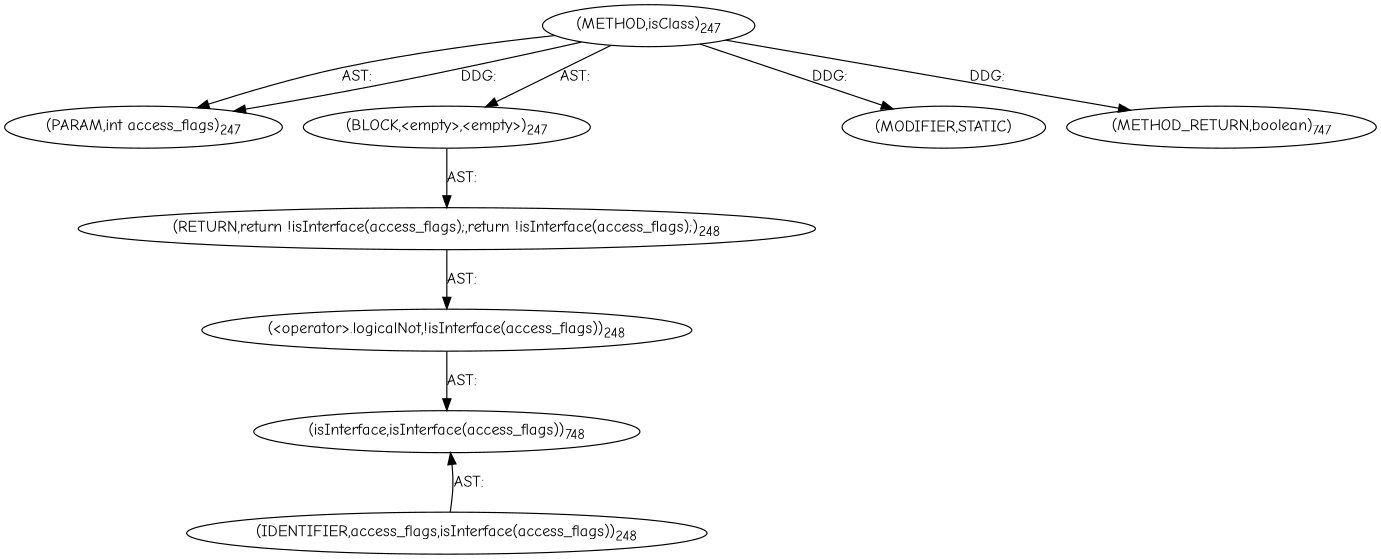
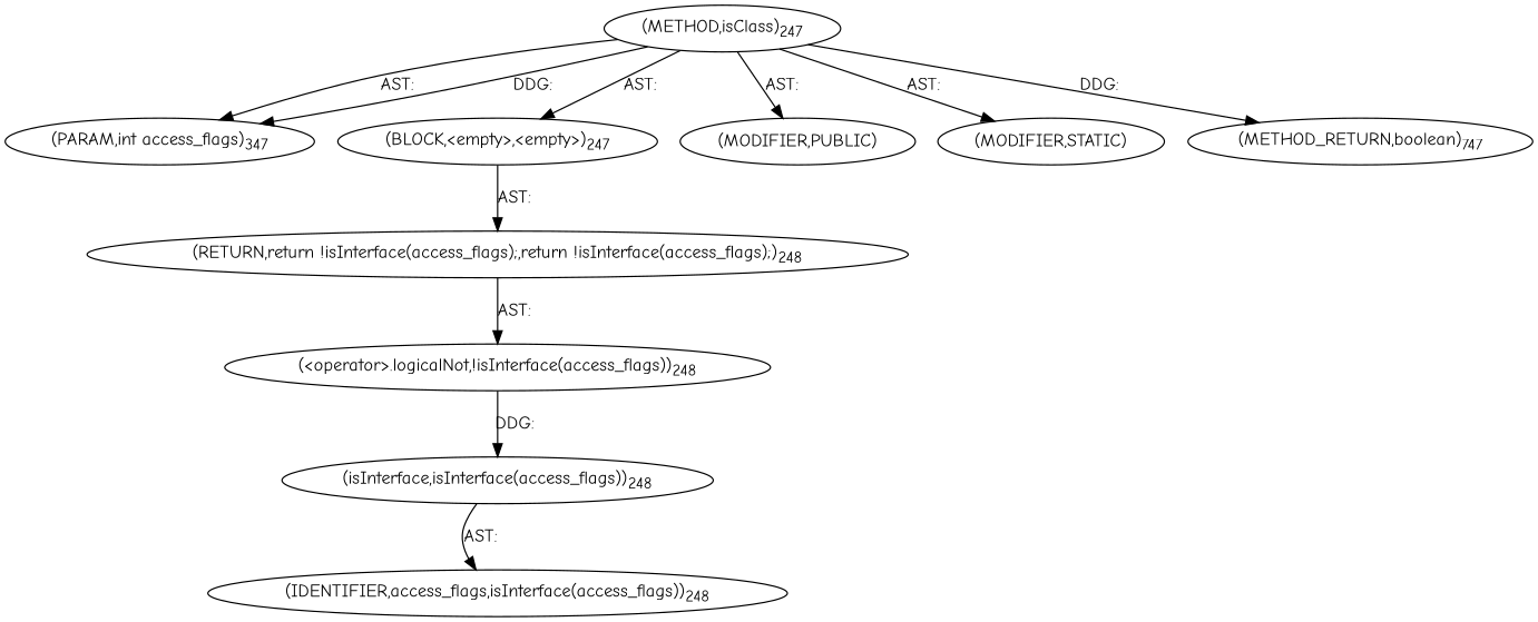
  digraph {
    fontname="Comic Neue"
    node [fontname="Comic Neue"]
    edge [fontname="Comic Neue"]
    n1 [label=<(METHOD,isClass)<SUB>247</SUB>>]
-   n2 [label=<(PARAM,int access_flags)<SUB>247</SUB>>]
+   n2 [label=<(PARAM,int access_flags)<SUB>347</SUB>>]
    n3 [label=<(BLOCK,&lt;empty&gt;,&lt;empty&gt;)<SUB>247</SUB>>]
+   n4 [label=<(MODIFIER,PUBLIC)>]
    n5 [label=<(MODIFIER,STATIC)>]
    n6 [label=<(METHOD_RETURN,boolean)<SUB>747</SUB>>]
    n7 [label=<(RETURN,return !isInterface(access_flags);,return !isInterface(access_flags);)<SUB>248</SUB>>]
    n8 [label=<(&lt;operator&gt;.logicalNot,!isInterface(access_flags))<SUB>248</SUB>>]
-   n9 [label=<(isInterface,isInterface(access_flags))<SUB>748</SUB>>]
+   n9 [label=<(isInterface,isInterface(access_flags))<SUB>248</SUB>>]
    n10 [label=<(IDENTIFIER,access_flags,isInterface(access_flags))<SUB>248</SUB>>]
    n1 -> n2 [label="AST: "]
    n1 -> n2 [label="DDG: "]
    n1 -> n3 [label="AST: "]
-   n1 -> n5 [label="DDG: "]
+   n1 -> n4 [label="AST: "]
+   n1 -> n5 [label="AST: "]
    n1 -> n6 [label="DDG: "]
    n3 -> n7 [label="AST: "]
    n7 -> n8 [label="AST: "]
-   n8 -> n9 [label="AST: "]
-   n10 -> n9 [label="AST: "]
+   n8 -> n9 [label="DDG: "]
+   n9 -> n10 [label="AST: "]
  }
